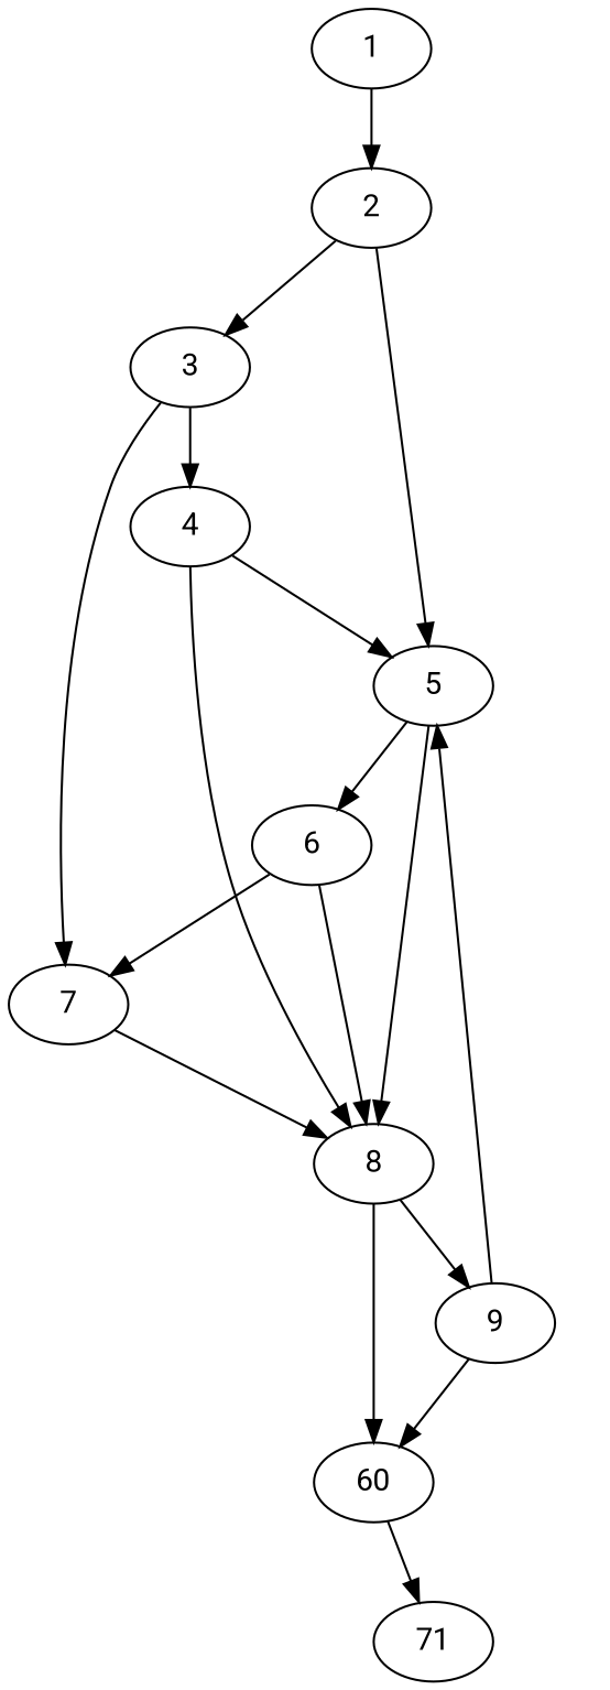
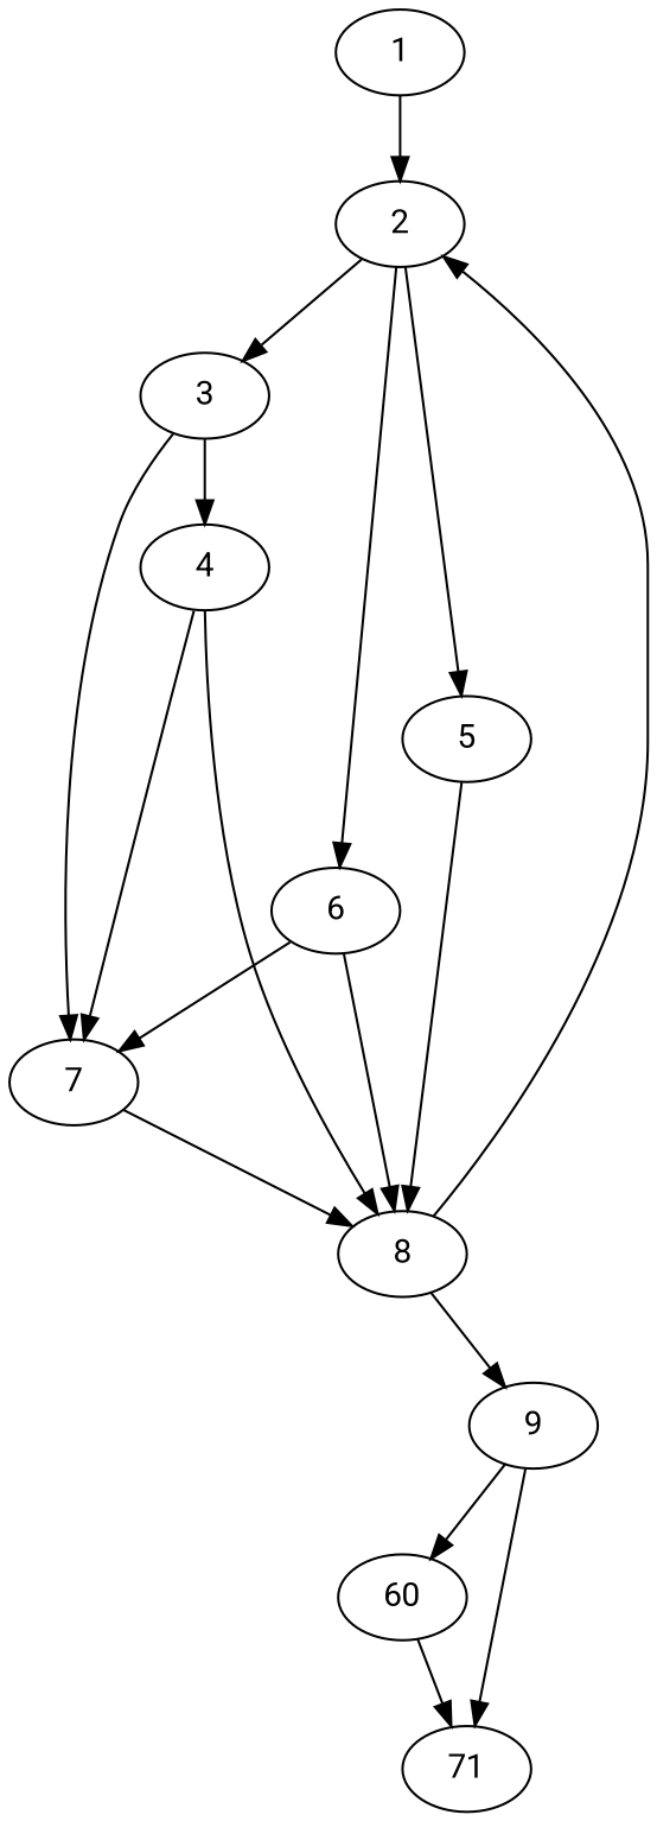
  digraph {
    fontname=Roboto
    node [fontname=Roboto]
    edge [fontname=Roboto]
    1
    2
    n3 [label=60]
    n4 [label=71]
    3
    5
    4
    7
    8
    6
    9
    1 -> 2
    2 -> 3
    2 -> 5
    n3 -> n4
    3 -> 4
    3 -> 7
    5 -> 8
-   5 -> 6
-   4 -> 5
+   2 -> 6
+   4 -> 7
    4 -> 8
    7 -> 8
-   8 -> n3
+   8 -> 2
    8 -> 9
    6 -> 7
    6 -> 8
    9 -> n3
-   9 -> 5
+   9 -> n4
  }
